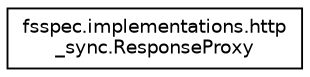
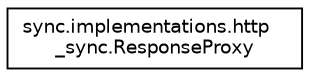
  digraph {
    rankdir=LR
-   n1 [color=black fillcolor=white fontname=Helvetica fontsize=10 height=0.2 label="fsspec.implementations.http\l_sync.ResponseProxy" shape=record style=filled width=0.4]
+   n1 [color=black fillcolor=white fontname=Helvetica fontsize=10 height=0.2 label="sync.implementations.http\l_sync.ResponseProxy" shape=record style=filled width=0.4]
  }
